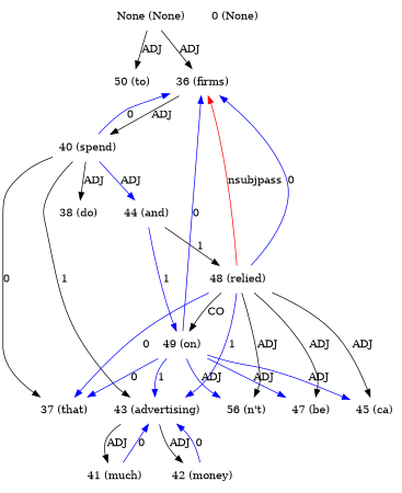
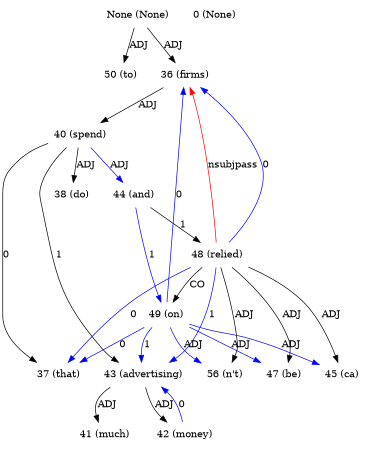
  digraph {
    node [shape=plaintext]
    edge [dir=forward color=blue]
    n1 [label="None (None)"]
    n2 [label="50 (to)"]
    n3 [label="36 (firms)"]
    n4 [label="40 (spend)"]
    n5 [label="37 (that)"]
    n6 [label="38 (do)"]
    n7 [label="43 (advertising)"]
    n8 [label="44 (and)"]
    n9 [label="0 (None)"]
    n10 [label="41 (much)"]
    n11 [label="42 (money)"]
    n12 [label="48 (relied)"]
    n13 [label="49 (on)"]
    n14 [label="45 (ca)"]
    n15 [label="56 (n't)"]
    n16 [label="47 (be)"]
    n1 -> n2 [label=ADJ color=""]
    n1 -> n3 [label=ADJ color=""]
    n3 -> n4 [label=ADJ color=""]
-   n4 -> n3 [label=0]
    n4 -> n5 [label=0 color=""]
    n4 -> n6 [label=ADJ color=""]
    n4 -> n7 [label=1 color=""]
    n4 -> n8 [label=ADJ]
    n7 -> n10 [label=ADJ color=""]
    n7 -> n11 [label=ADJ color=""]
    n8 -> n12 [label=1 color=""]
    n8 -> n13 [label=1]
-   n10 -> n7 [label=0]
    n11 -> n7 [label=0]
    n12 -> n3 [color=red label=nsubjpass]
    n12 -> n3 [label=0]
    n12 -> n5 [label=0]
    n12 -> n7 [label=1]
    n12 -> n13 [label=CO color=""]
    n12 -> n14 [label=ADJ color=""]
    n12 -> n15 [label=ADJ color=""]
    n12 -> n16 [label=ADJ color=""]
    n13 -> n3 [label=0]
    n13 -> n5 [label=0]
    n13 -> n7 [label=1]
    n13 -> n14 [label=ADJ]
    n13 -> n15 [label=ADJ]
    n13 -> n16 [label=ADJ]
  }
